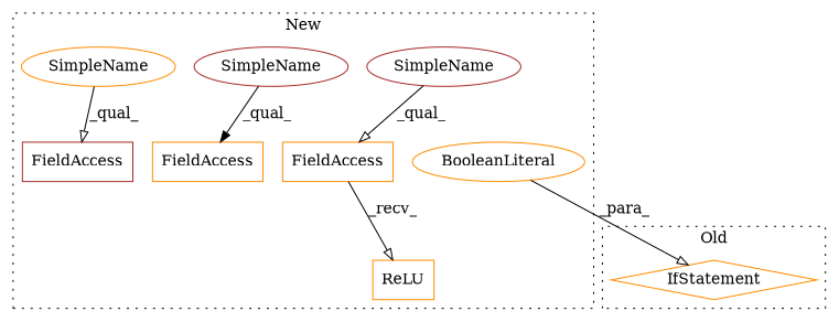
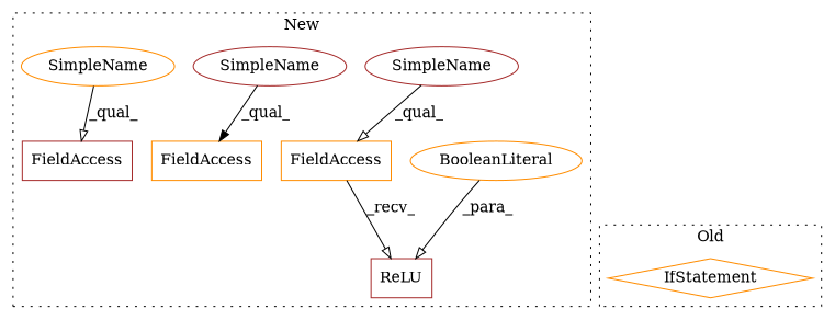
  digraph {
    node [a=22 color=darkorange l=8 s=8440 shape=box]
    edge [arrowhead=onormal]
    n1 [color=brown label=FieldAccess]
    n2 [label=FieldAccess s=8381]
    n3 [label=FieldAccess s=8474]
-   n4 [a=32 l="5,1" label=ReLU s="8483,8492"]
+   n4 [a=32 color=brown l="5,1" label=ReLU s="8483,8492"]
    n5 [a=9 l=4 label=BooleanLiteral s=8488 shape=ellipse]
    n6 [a=42 color=brown l=5 label=SimpleName s=8474 shape=ellipse]
    n7 [a=42 color=brown l=5 label=SimpleName s=8381 shape=ellipse]
    n8 [a=42 l=5 label=SimpleName shape=ellipse]
    n9 [a=25 l="4,2" label=IfStatement s="672,694" shape=diamond]
    subgraph cluster_1 {
      label=New
      style=dotted
      n1
      n2
      n3
      n4
      n5
      n6
      n7
      n8
    }
    subgraph cluster_2 {
      label=Old
      style=dotted
      n9
    }
    n3 -> n4 [label=_recv_]
-   n5 -> n9 [label=_para_]
+   n5 -> n4 [label=_para_]
    n6 -> n3 [label=_qual_]
    n7 -> n2 [arrowhead=normal label=_qual_]
    n8 -> n1 [label=_qual_]
  }
